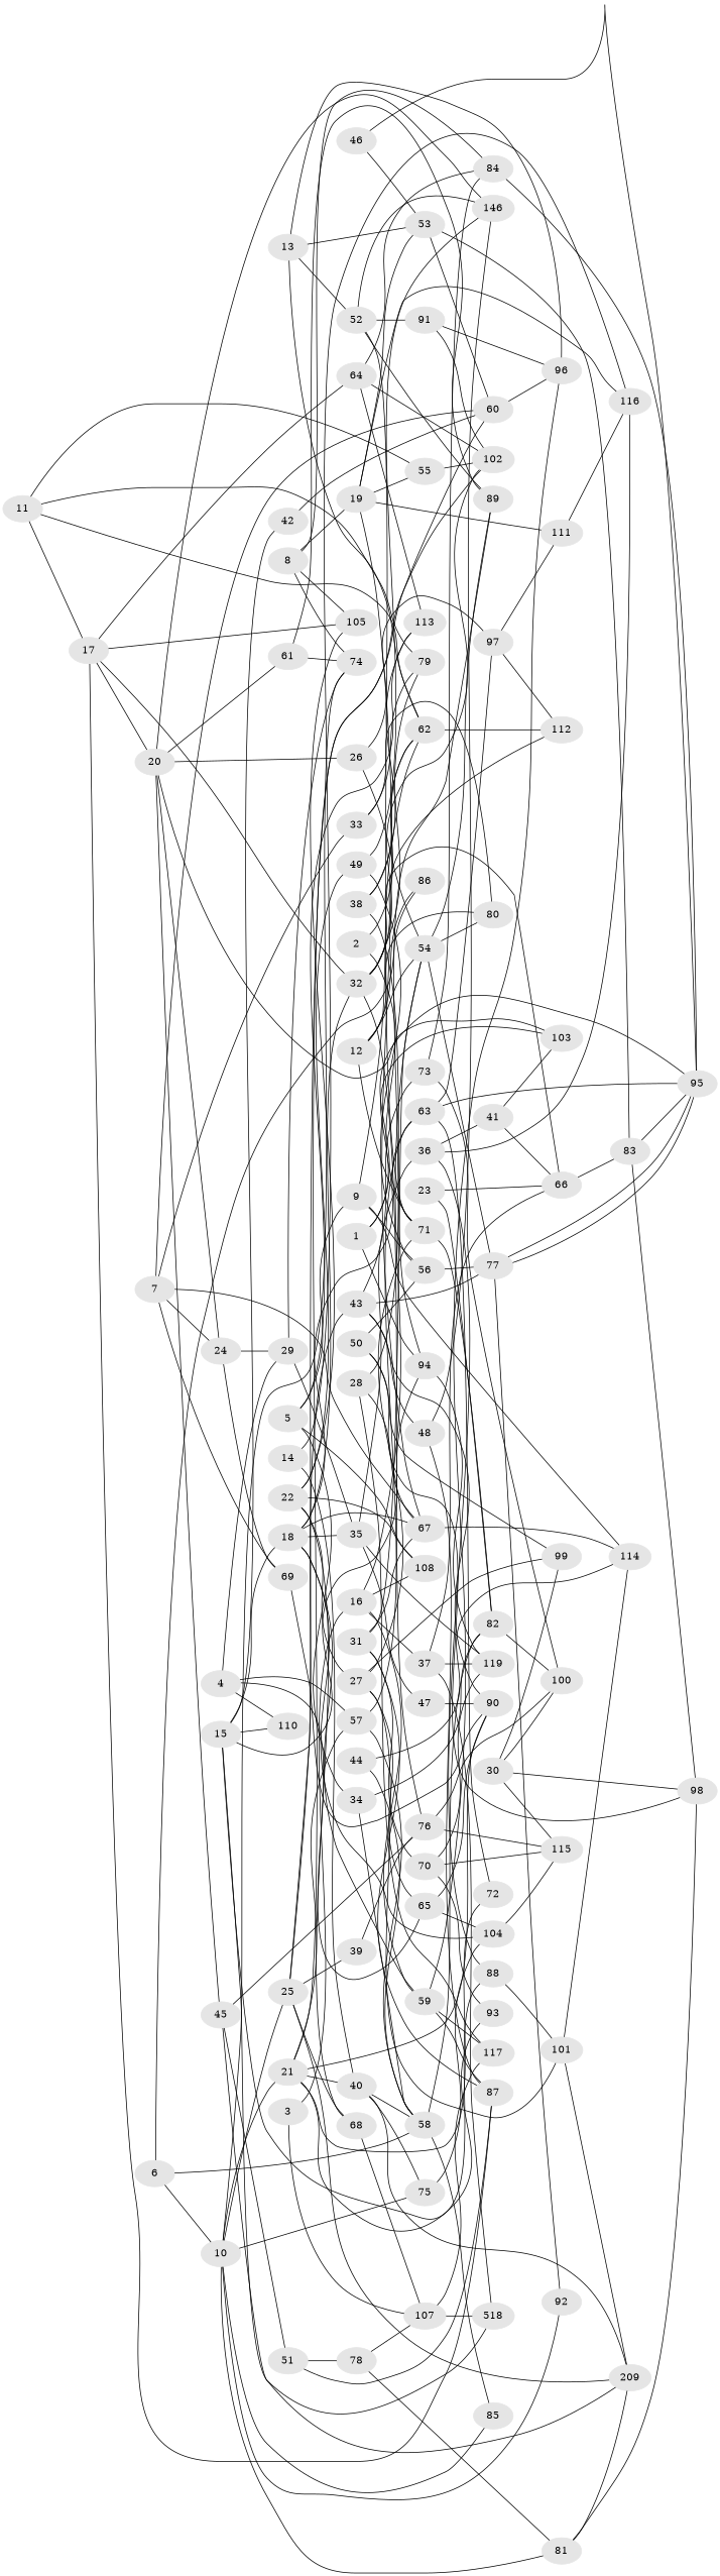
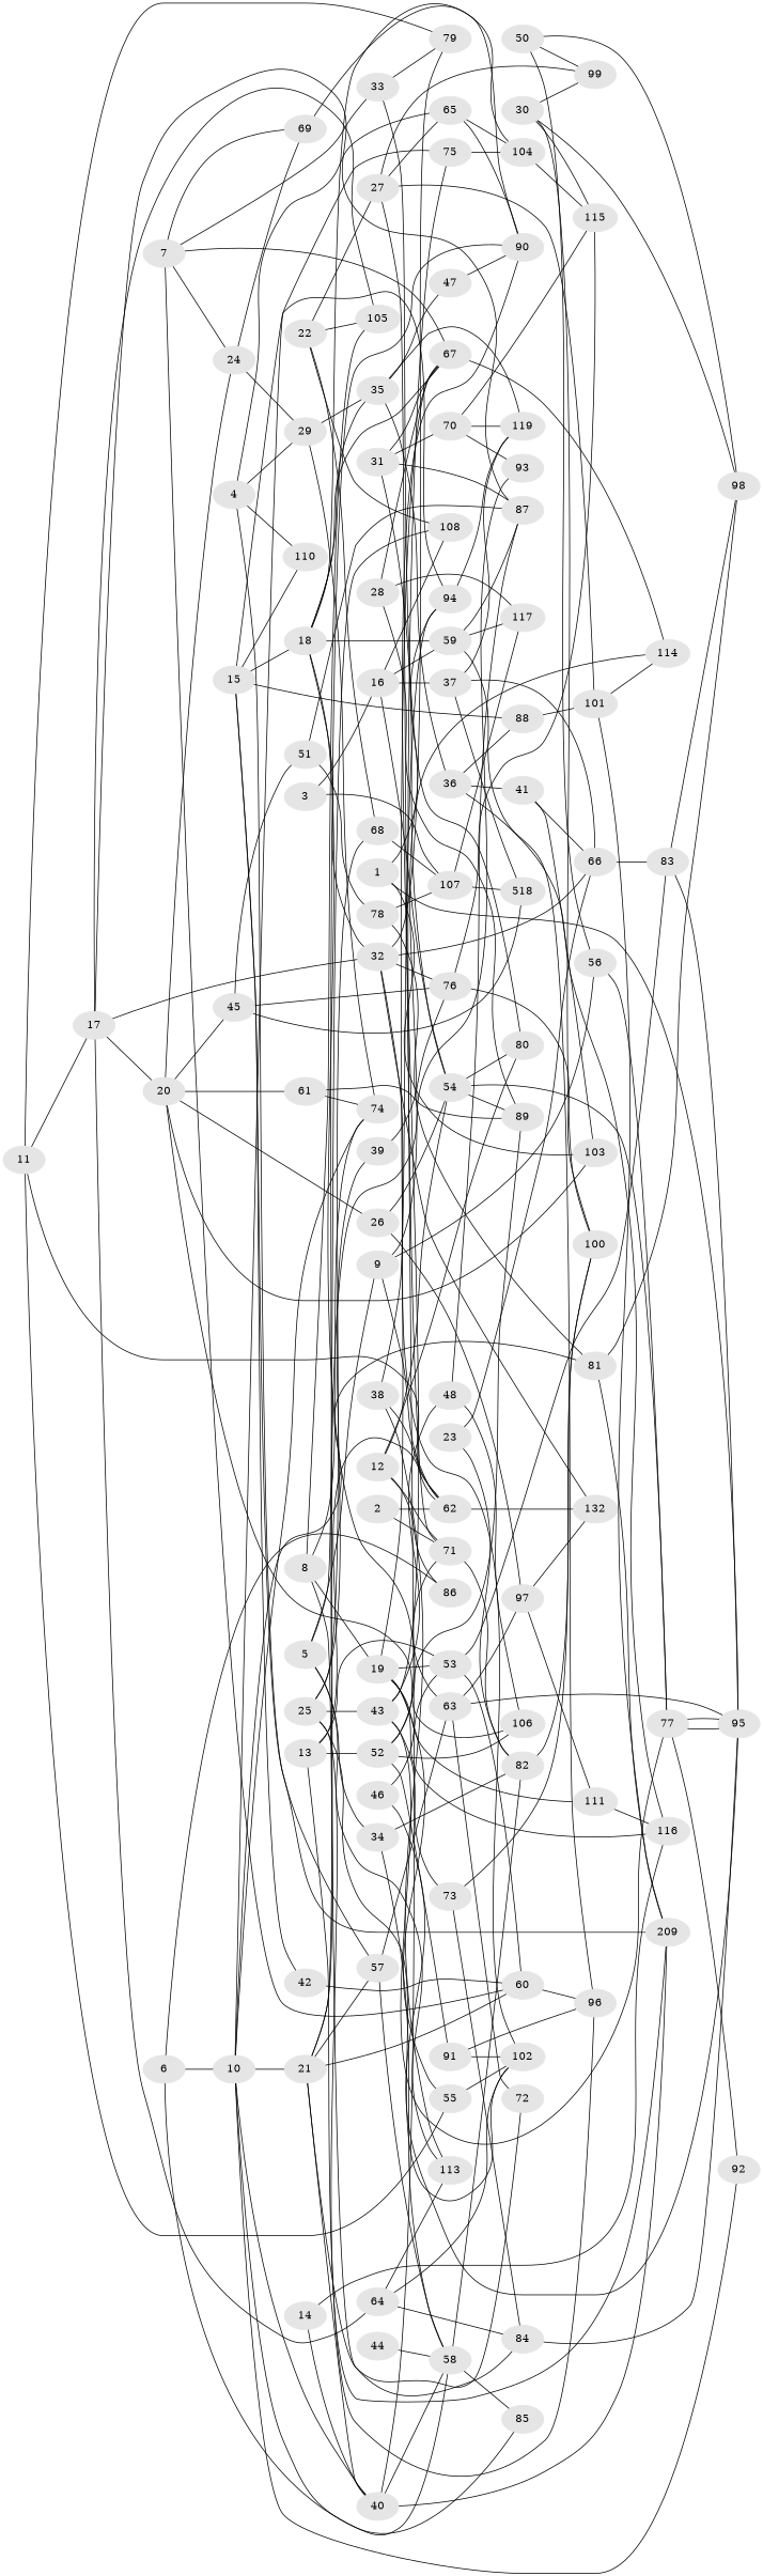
  graph {
    rankdir=LR
    node [color=gray90 style=filled]
    1
    94
    95
    103
    119
    2
    62
    71
-   112
+   112 [label=132]
    82
    3
    16
    107
    108
    54
    37
    59
    117
    n19 [label=518]
    4
    29
    57
    65
    110
    74
    35
    58
    63
    104
    90
    5
    9
    34
    113
    56
    114
    6
    10
    86
    21
    25
    75
    81
    85
    92
    7
    24
    33
    60
    67
    69
    79
    80
    96
    8
    19
    84
    105
    55
    53
    116
    111
    77
    40
    72
    93
    n67 [label=209]
    68
    39
    43
    102
    98
    11
    17
    20
    32
    64
    87
    12
    89
    13
    52
-   106 [label=146]
+   106
    91
    83
    14
    15
    18
    42
    88
    101
    66
    26
    45
    61
    76
    36
    47
    97
    115
    51
    22
    27
-   49
    99
    23
    100
    48
    73
    28
    30
    31
    70
    41
    38
    44
    78
    46
    50
    1 -- 94
    1 -- 95
    1 -- 103
    94 -- 119
    2 -- 62
    2 -- 71
    62 -- 112
    71 -- 82
    82 -- 100
    3 -- 16
    3 -- 107
    16 -- 108
    16 -- 54
    16 -- 37
    16 -- 59
    107 -- 117
    107 -- n19
    54 -- 80
    54 -- 77
    54 -- 89
    37 -- 119
    37 -- n19
    37 -- 66
    59 -- 117
    59 -- 96
    59 -- 87
    4 -- 29
    4 -- 57
    4 -- 65
    4 -- 110
    29 -- 74
    29 -- 35
    57 -- 58
    57 -- 63
    65 -- 104
    65 -- 90
    35 -- 119
    35 -- 36
    35 -- 47
    58 -- 82
    58 -- 85
    63 -- 95
    63 -- 72
    63 -- 97
    104 -- 115
    5 -- 108
    5 -- 9
    5 -- 34
    5 -- 113
    9 -- 62
    9 -- 56
    9 -- 114
    34 -- 82
    34 -- 58
    56 -- 77
    6 -- 58
    6 -- 10
    6 -- 86
    10 -- 74
    10 -- 21
-   10 -- 25
+   10 -- 40
    10 -- 75
    10 -- 81
    10 -- 85
    10 -- 92
    21 -- 57
    21 -- 90
    21 -- 60
    21 -- 40
    21 -- 72
    21 -- 93
    25 -- n67
    25 -- 68
    25 -- 39
    25 -- 43
    25 -- 102
    75 -- 104
    81 -- n67
    81 -- 98
    7 -- 24
    7 -- 33
    7 -- 60
    7 -- 67
    7 -- 69
    24 -- 29
    24 -- 69
    33 -- 79
    33 -- 80
    60 -- 96
    67 -- 114
    69 -- 90
    8 -- 74
    8 -- 19
    8 -- 84
    8 -- 105
    19 -- 67
    19 -- 55
    19 -- 53
    19 -- 116
    19 -- 111
    84 -- 95
    55 -- 102
    53 -- 60
    53 -- 83
    111 -- 116
    77 -- 95
    77 -- 95
    77 -- 92
    40 -- 58
    40 -- 75
    40 -- n67
    68 -- 107
    39 -- 76
    43 -- 90
    43 -- 77
    43 -- 48
    43 -- 73
    11 -- 62
    11 -- 79
    11 -- 55
    11 -- 17
    17 -- 105
    17 -- 20
    17 -- 32
    17 -- 64
    17 -- 87
    20 -- 103
    20 -- 24
    20 -- 106
    20 -- 26
    20 -- 45
    20 -- 61
    32 -- 112
    32 -- 79
    32 -- 102
    32 -- 66
    32 -- 76
    64 -- 113
    64 -- 84
    64 -- 102
    12 -- 71
    12 -- 54
    12 -- 86
    12 -- 80
    13 -- 62
    13 -- 96
    13 -- 53
    13 -- 52
    52 -- 71
    52 -- 89
    52 -- 106
    52 -- 91
    91 -- 96
    91 -- 102
    83 -- 95
    83 -- 98
    14 -- 116
    14 -- 40
    15 -- 94
    15 -- 110
    15 -- n67
    15 -- 18
    15 -- 42
    15 -- 88
    18 -- 59
    18 -- 35
    18 -- 63
    18 -- 104
    18 -- 67
    18 -- 32
    42 -- 60
    88 -- 101
    101 -- 114
    101 -- n67
    66 -- 83
    26 -- 54
    26 -- 97
    45 -- n19
    45 -- 76
    45 -- 51
    61 -- 74
    61 -- 89
    76 -- 115
    76 -- 100
    36 -- 116
    36 -- 88
    36 -- 41
    47 -- 90
    97 -- 112
    97 -- 111
    51 -- 87
    51 -- 78
    22 -- 108
    22 -- 105
    22 -- 68
    22 -- 27
-   22 -- 49
    27 -- 71
    27 -- 65
    27 -- 101
    27 -- 99
-   49 -- 56
-   49 -- 106
    23 -- 82
    23 -- 66
    48 -- 87
    48 -- 106
    73 -- 84
    73 -- 100
    28 -- 117
    28 -- 67
    28 -- 89
    30 -- 98
    30 -- 115
    30 -- 99
    30 -- 100
    31 -- 54
    31 -- 67
    31 -- 87
    31 -- 70
    70 -- 119
    70 -- 93
    70 -- 115
    41 -- 103
    41 -- 66
    38 -- 94
    38 -- 62
    38 -- 113
    44 -- 58
-   44 -- 114
    78 -- 107
    78 -- 81
    46 -- 95
    46 -- 53
    50 -- 56
    50 -- 98
    50 -- 99
  }
